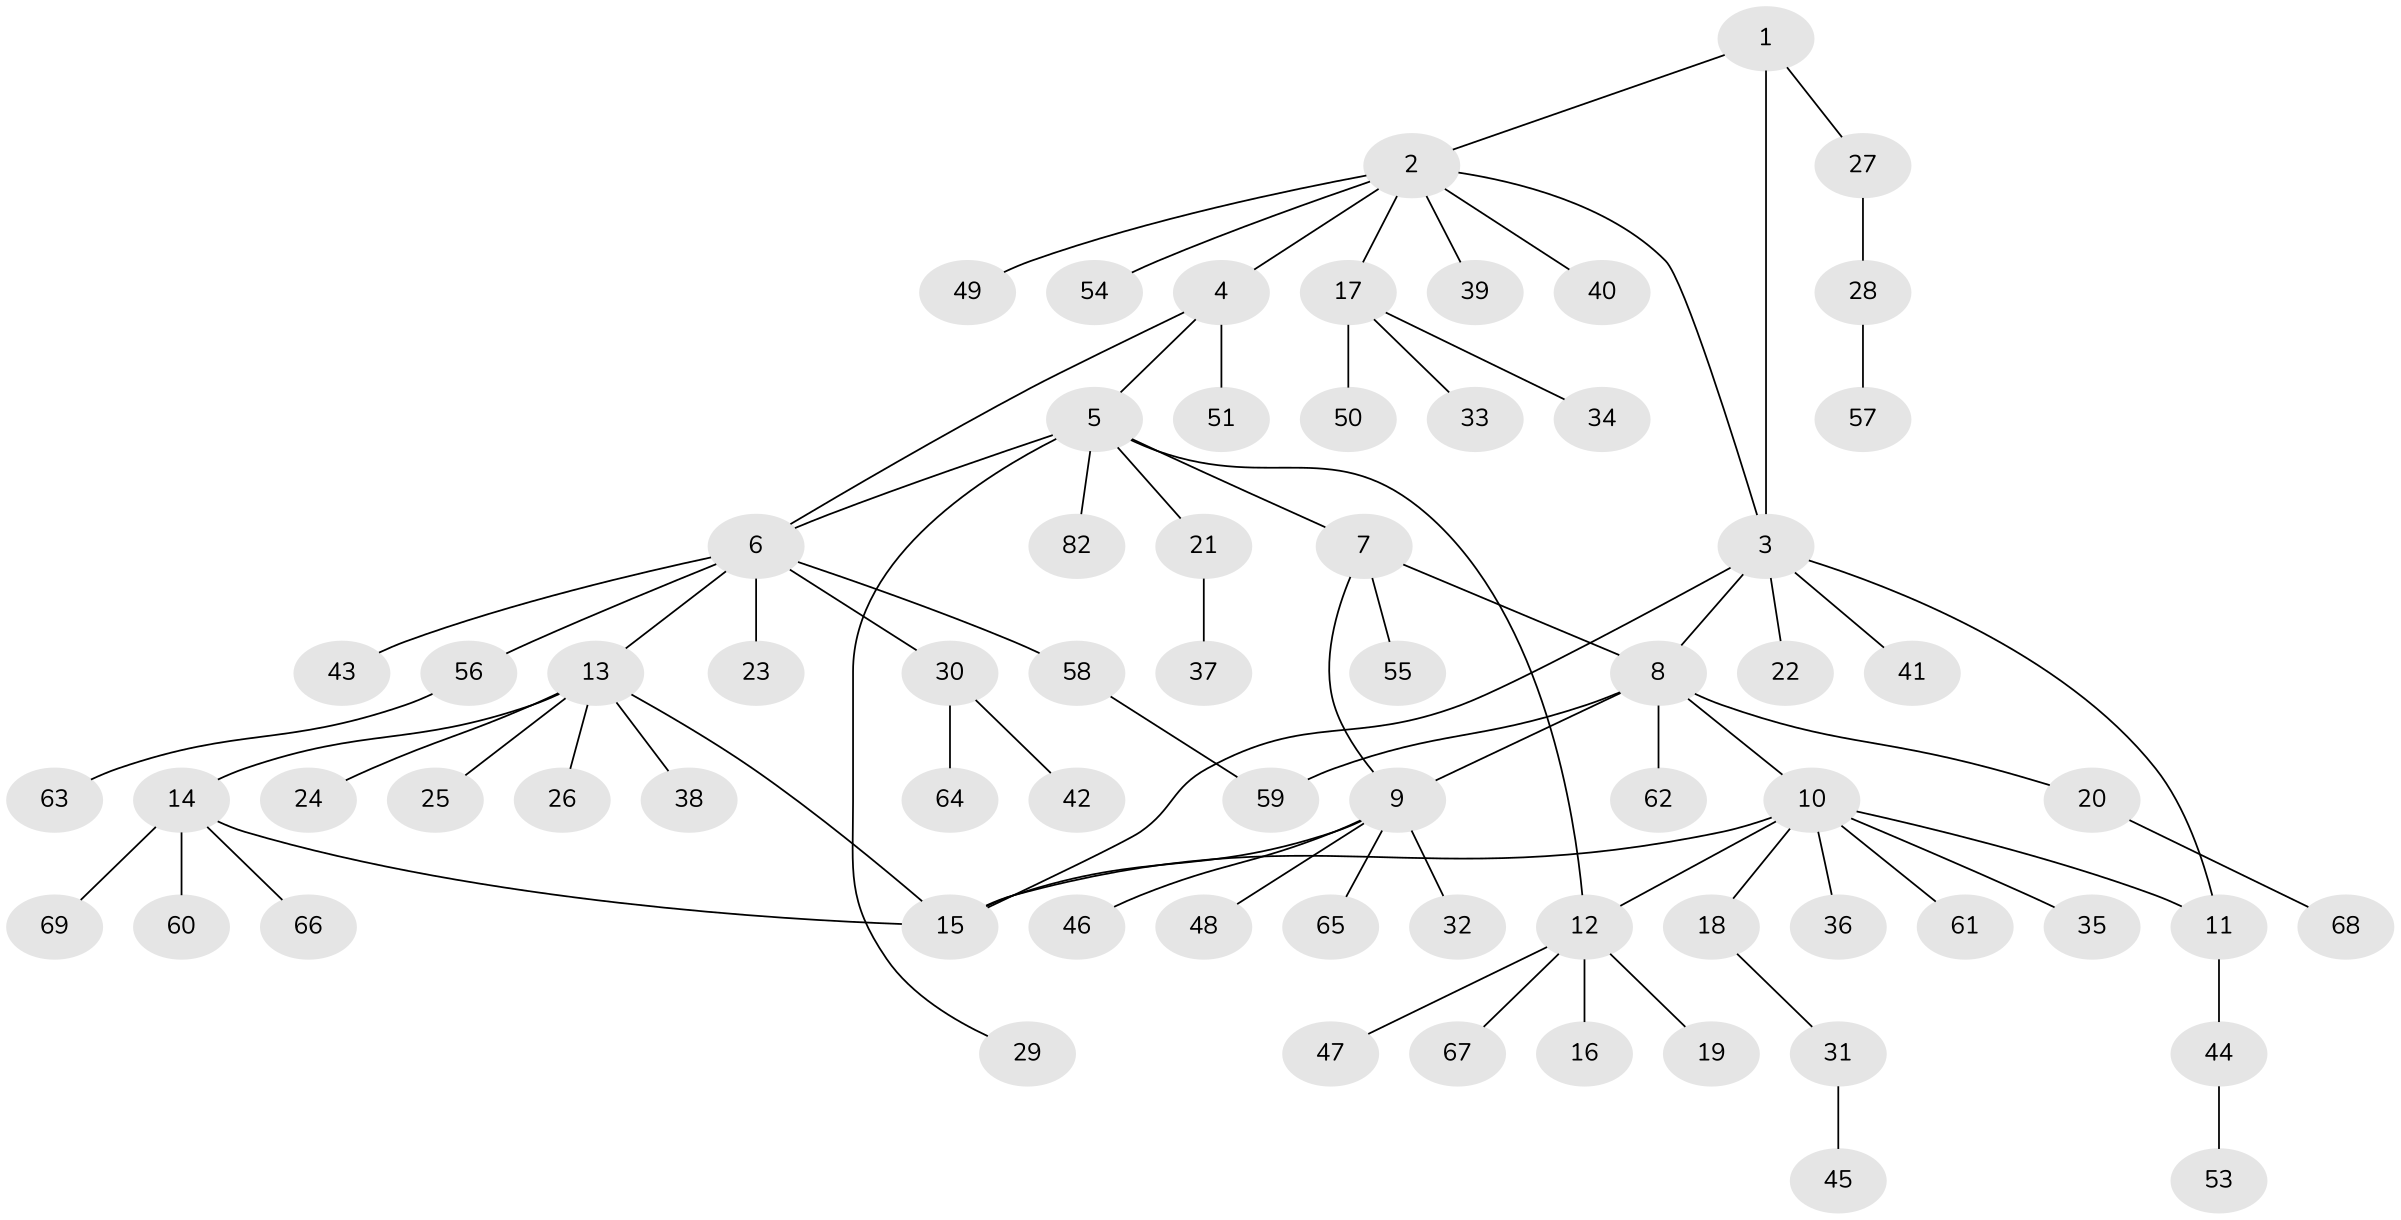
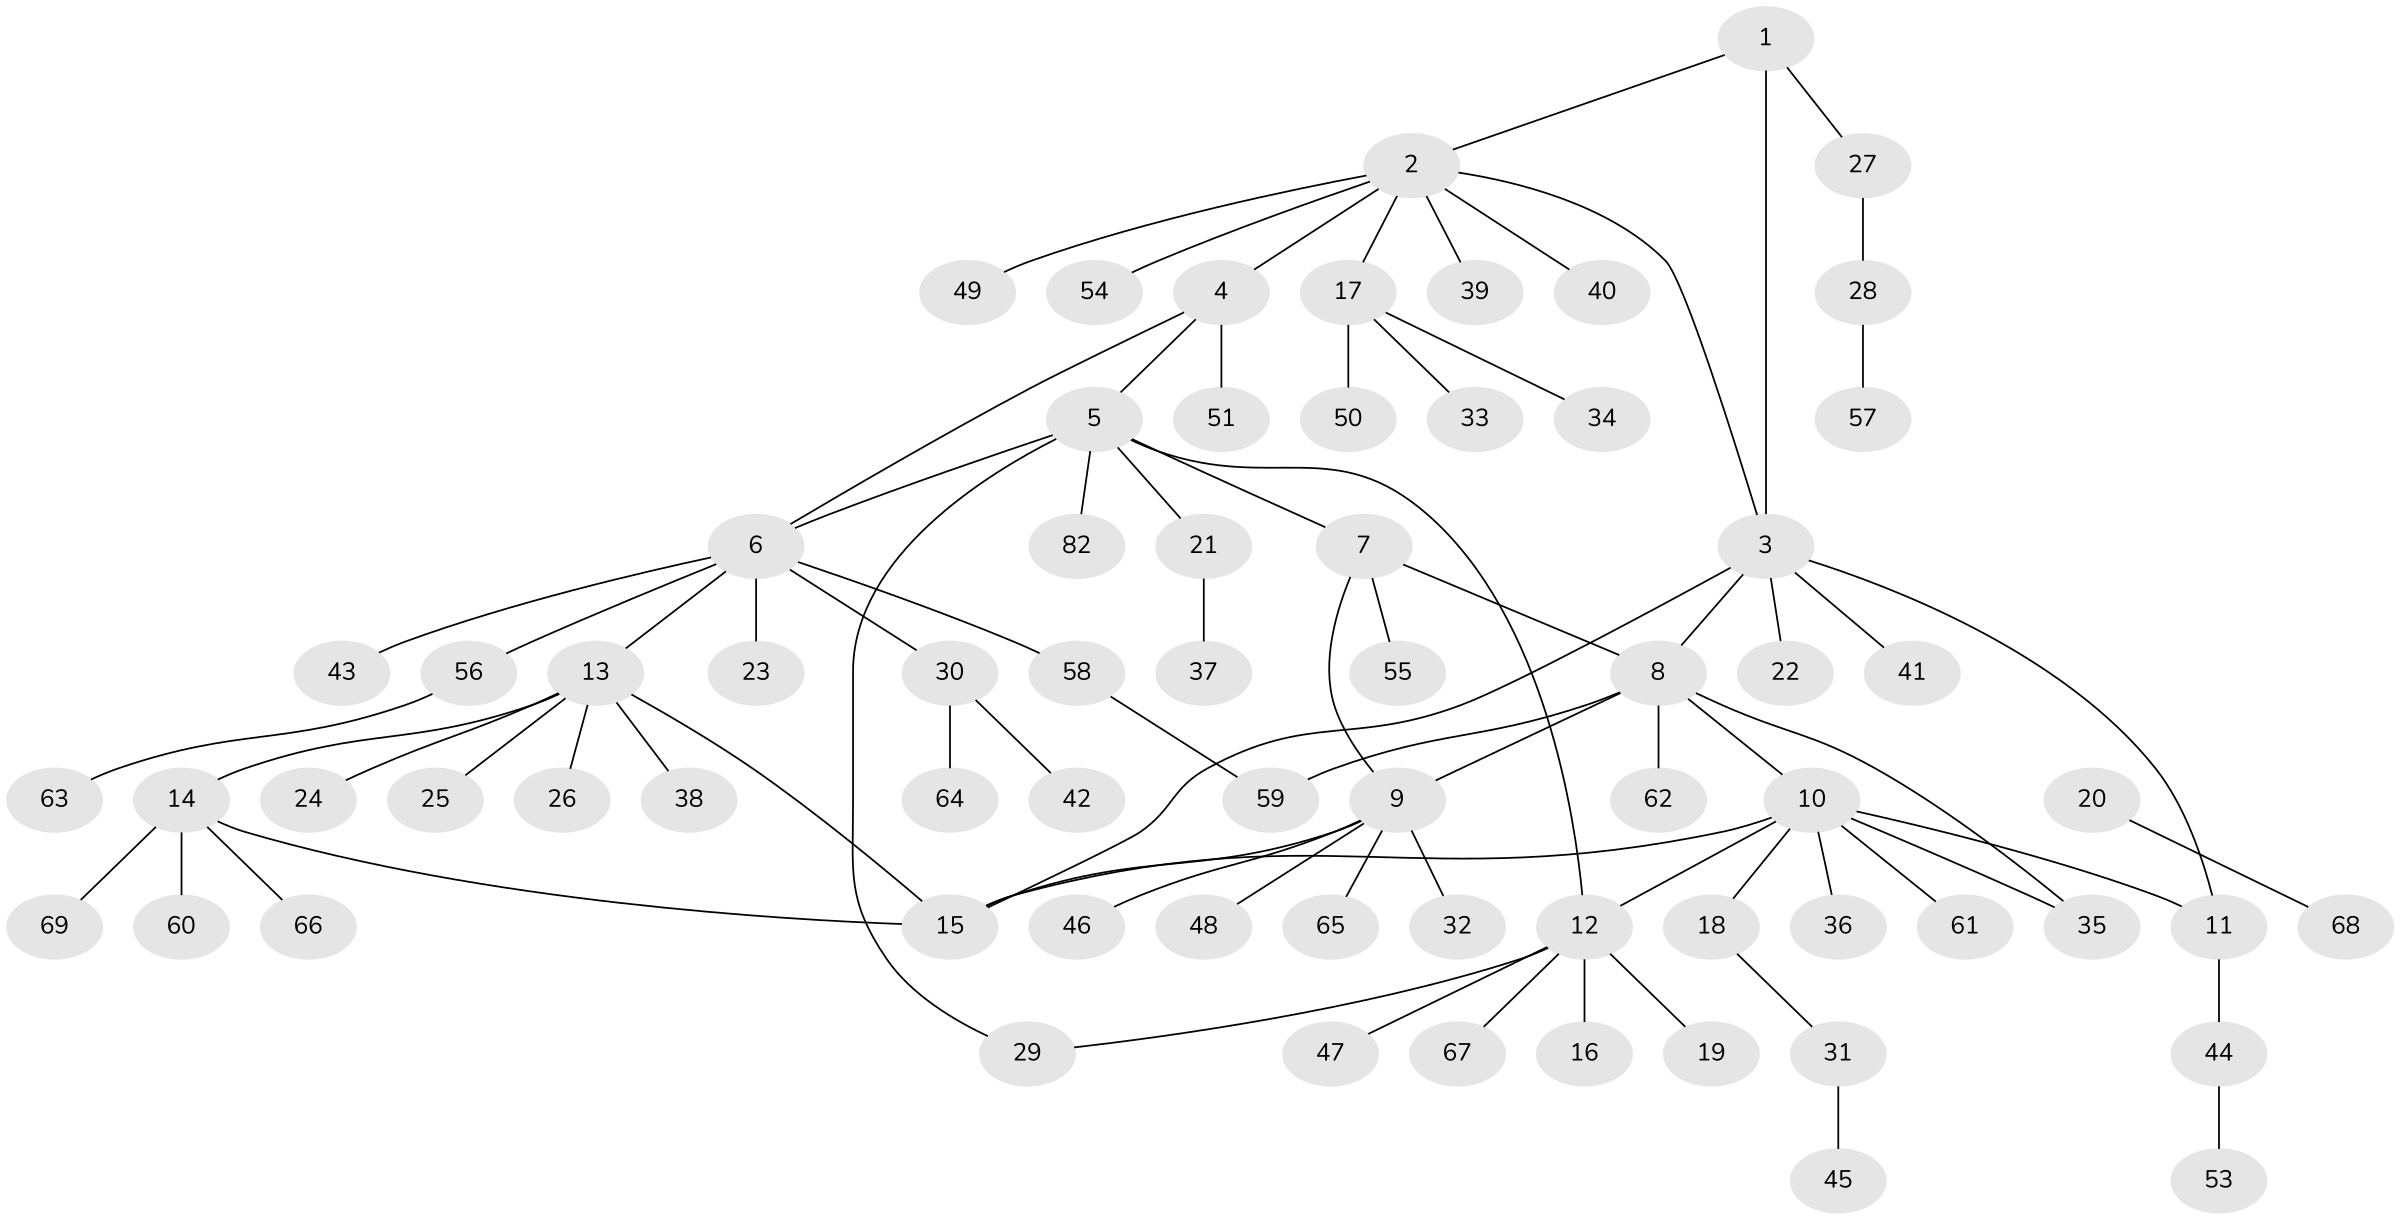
  graph {
    fontname=Nunito
    node [color=gray90 fontname=Nunito style=filled]
    edge [fontname=Nunito]
    1
    2
    3
    27
    4
    17
    39
    40
    49
    54
    8
    11
    15
    22
    41
    28
    5
    6
    51
    33
    34
    50
    9
    10
    20
    59
    62
    44
    7
    12
    21
    29
    n33 [label=82]
    13
    23
    30
    43
    56
    58
    55
    16
    19
    47
    67
    37
    14
    24
    25
    26
    38
    42
    64
    63
    32
    46
    48
    65
    18
    35
    36
    61
    68
    31
    53
    60
    66
    69
    45
    57
    1 -- 2
    1 -- 3
    1 -- 27
    2 -- 3
    2 -- 4
    2 -- 17
    2 -- 39
    2 -- 40
    2 -- 49
    2 -- 54
    3 -- 8
    3 -- 11
    3 -- 15
    3 -- 22
    3 -- 41
    27 -- 28
    4 -- 5
    4 -- 6
    4 -- 51
    17 -- 33
    17 -- 34
    17 -- 50
    8 -- 9
    8 -- 10
-   8 -- 20
+   8 -- 35
    8 -- 59
    8 -- 62
    11 -- 44
    28 -- 57
    5 -- 6
    5 -- 7
    5 -- 12
    5 -- 21
    5 -- 29
    5 -- n33
    6 -- 13
    6 -- 23
    6 -- 30
    6 -- 43
    6 -- 56
    6 -- 58
    9 -- 15
    9 -- 32
    9 -- 46
    9 -- 48
    9 -- 65
    10 -- 11
    10 -- 15
    10 -- 12
    10 -- 18
    10 -- 35
    10 -- 36
    10 -- 61
    20 -- 68
    44 -- 53
    7 -- 8
    7 -- 9
    7 -- 55
+   12 -- 29
    12 -- 16
    12 -- 19
    12 -- 47
    12 -- 67
    21 -- 37
    13 -- 15
    13 -- 14
    13 -- 24
    13 -- 25
    13 -- 26
    13 -- 38
    30 -- 42
    30 -- 64
    56 -- 63
    58 -- 59
    14 -- 15
    14 -- 60
    14 -- 66
    14 -- 69
    18 -- 31
    31 -- 45
  }
